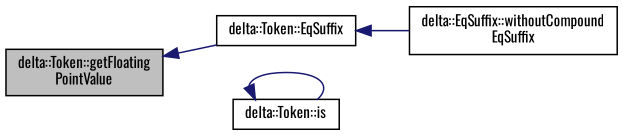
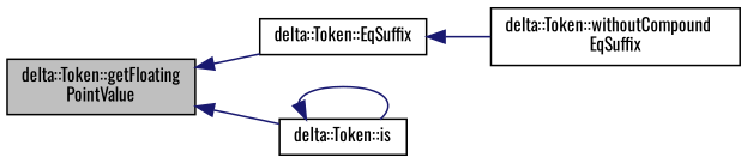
  digraph {
    fontname=Oswald
    rankdir=LR
    node [color=black fillcolor=white fontname=Oswald fontsize=10 shape=record style=filled]
    edge [color=midnightblue dir=back fontname=Oswald fontsize=10 labelfontname=Helvetica labelfontsize=10 style=solid]
    n1 [fillcolor=grey75 fontcolor=black height=0.2 label="delta::Token::getFloating\lPointValue" width=0.4]
    n2 [height=0.2 label="delta::Token::EqSuffix" width=0.4]
    n3 [height=0.2 label="delta::Token::is" width=0.4]
-   n4 [height=0.2 label="delta::EqSuffix::withoutCompound\lEqSuffix" width=0.4]
+   n4 [height=0.2 label="delta::Token::withoutCompound\lEqSuffix" width=0.4]
    n1 -> n2
+   n1 -> n3
    n2 -> n4
    n3 -> n3
  }
